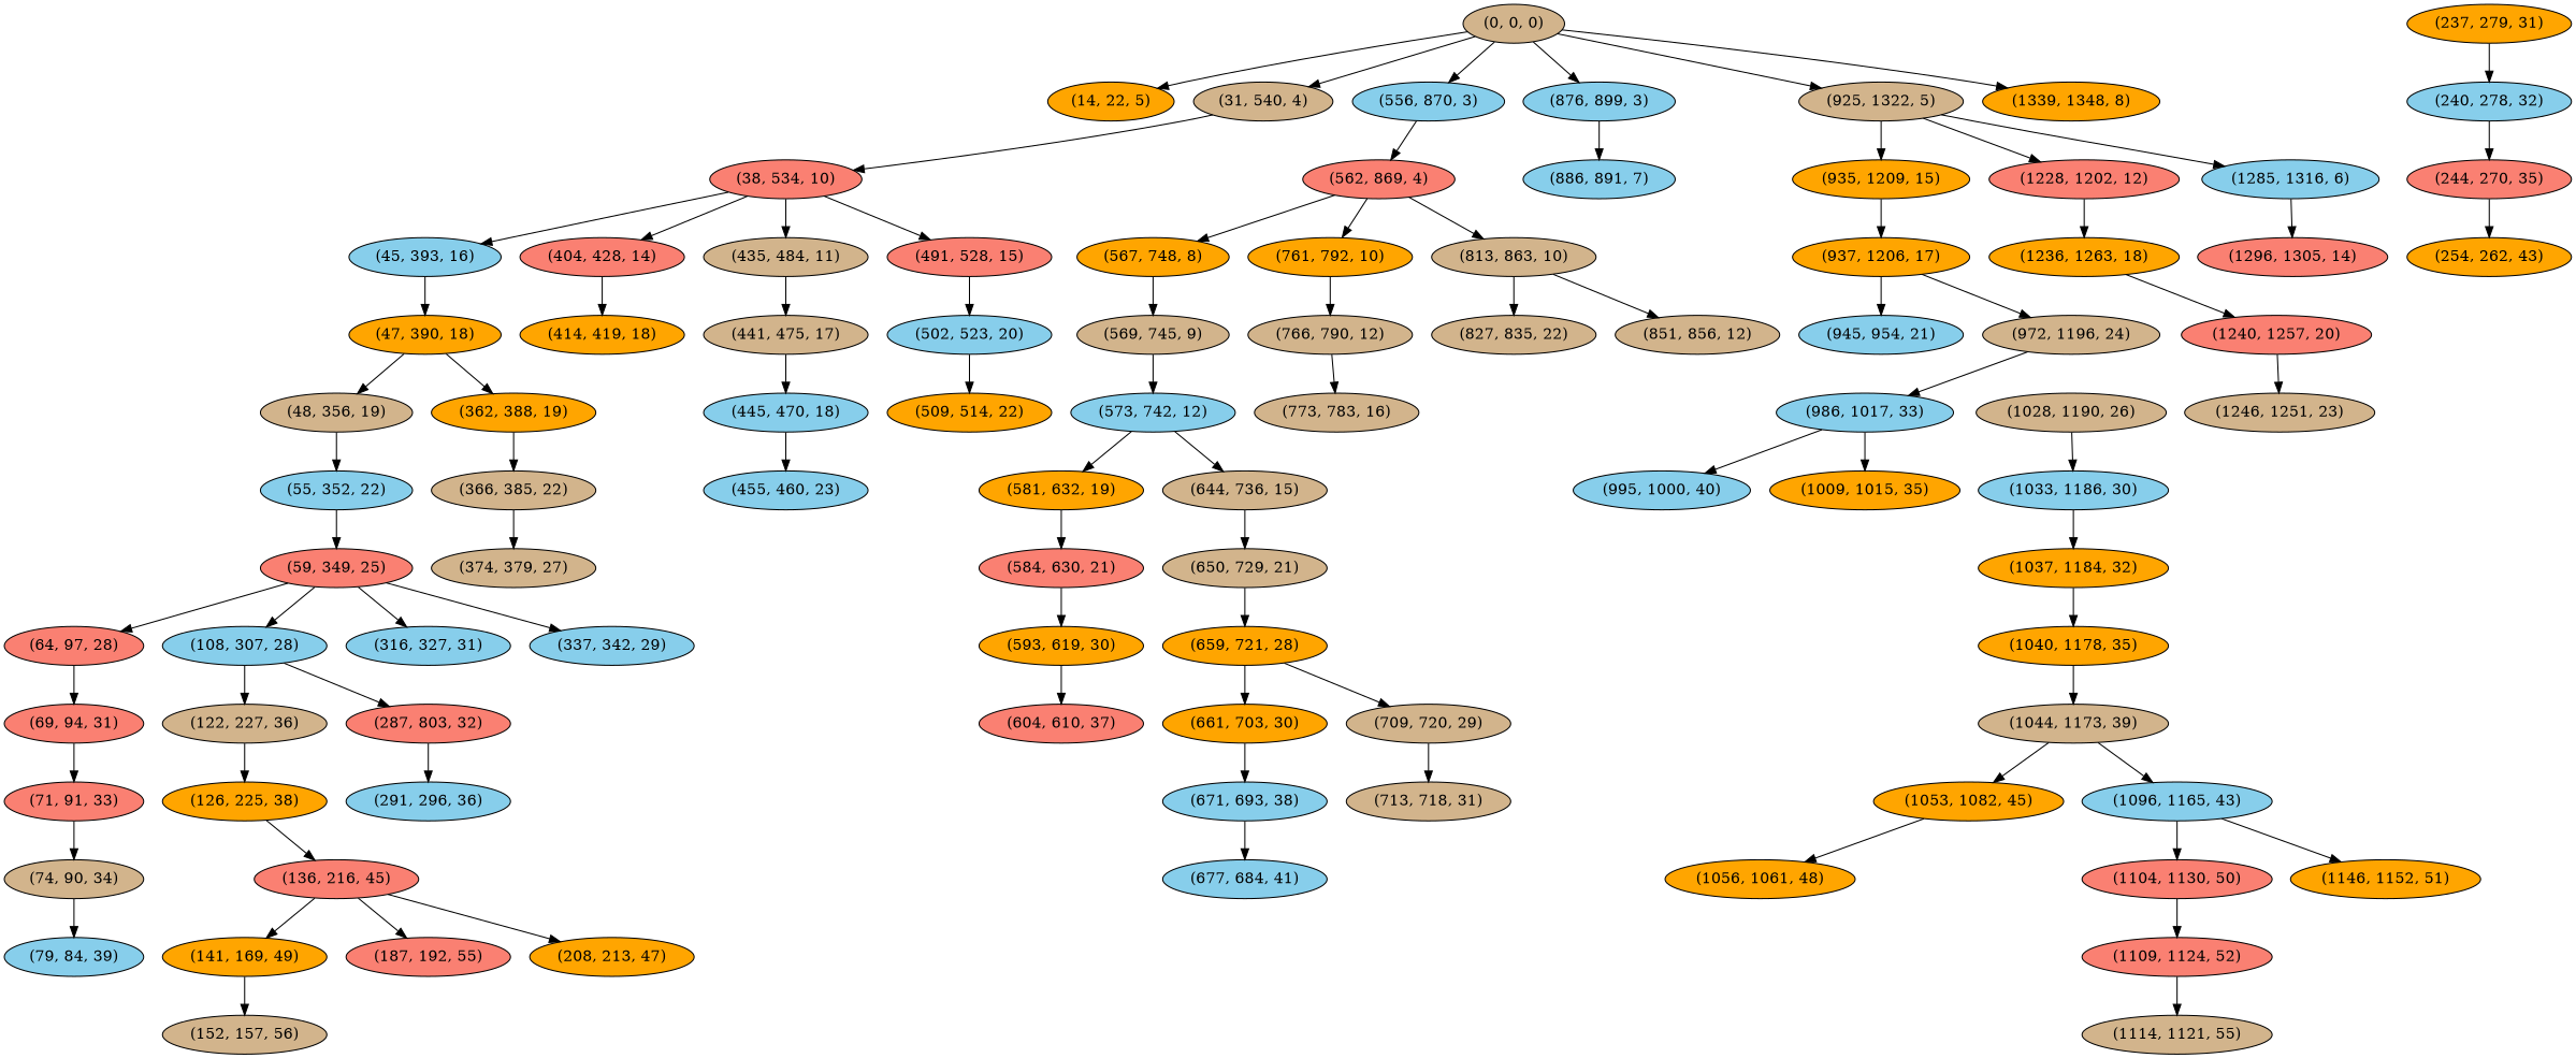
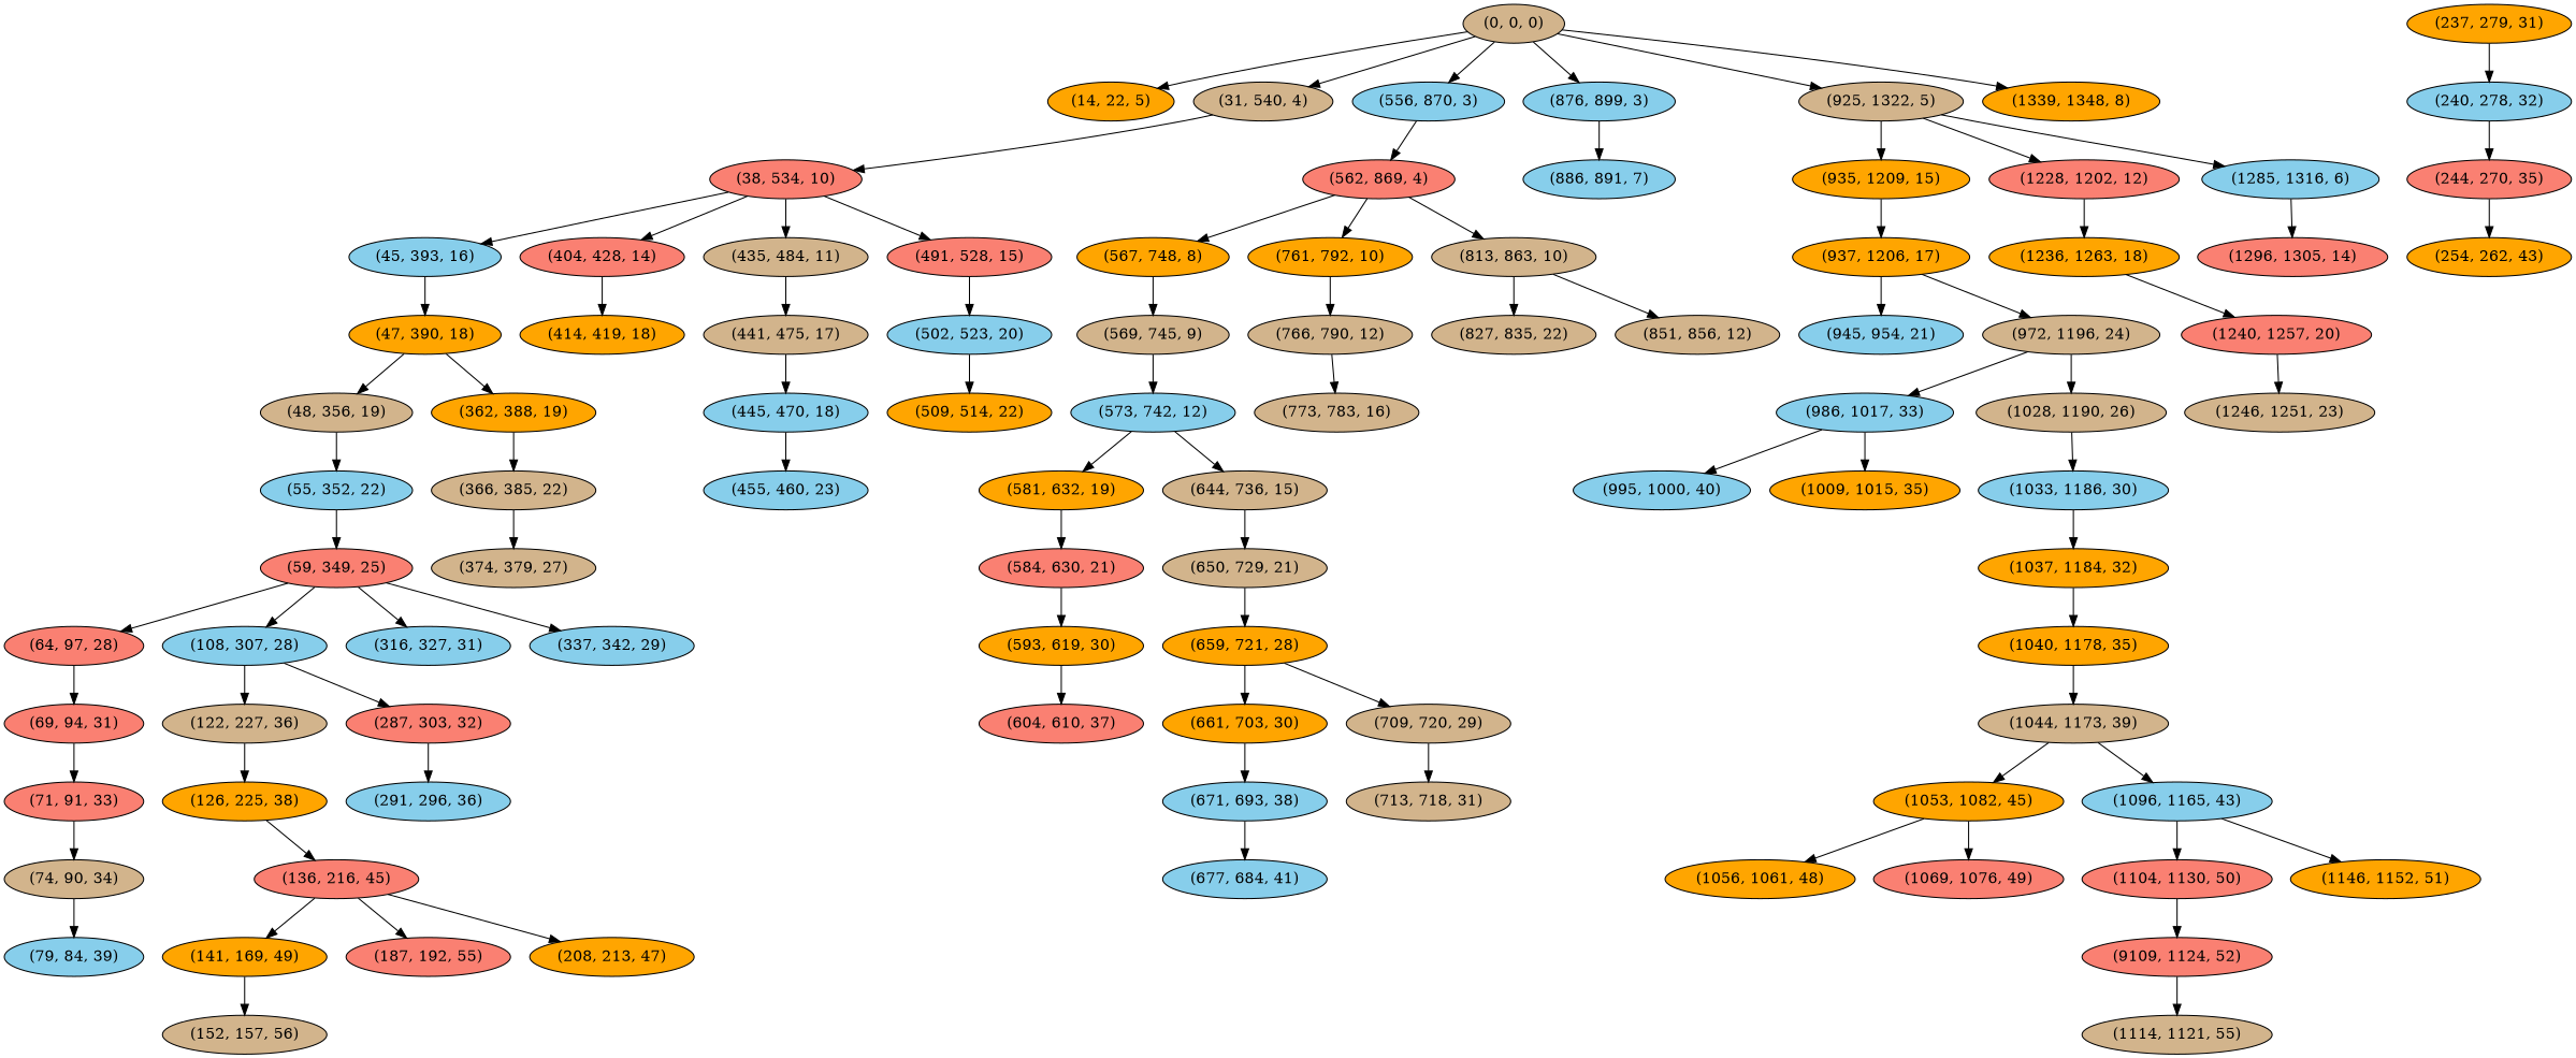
  digraph {
    node [fillcolor=orange style=filled]
    "(14, 22, 5)"
    "(0, 0, 0)" [fillcolor=tan]
    "(31, 540, 4)" [fillcolor=tan]
    "(556, 870, 3)" [fillcolor=skyblue]
    "(876, 899, 3)" [fillcolor=skyblue]
    "(925, 1322, 5)" [fillcolor=tan]
    "(1339, 1348, 8)"
    "(38, 534, 10)" [fillcolor=salmon]
    "(562, 869, 4)" [fillcolor=salmon]
    "(886, 891, 7)" [fillcolor=skyblue]
    "(935, 1209, 15)"
    n12 [fillcolor=salmon label="(1228, 1202, 12)"]
    "(1285, 1316, 6)" [fillcolor=skyblue]
    "(45, 393, 16)" [fillcolor=skyblue]
    "(404, 428, 14)" [fillcolor=salmon]
    "(435, 484, 11)" [fillcolor=tan]
    "(491, 528, 15)" [fillcolor=salmon]
    "(47, 390, 18)"
    "(414, 419, 18)"
    "(441, 475, 17)" [fillcolor=tan]
    "(502, 523, 20)" [fillcolor=skyblue]
    "(48, 356, 19)" [fillcolor=tan]
    "(362, 388, 19)"
    "(55, 352, 22)" [fillcolor=skyblue]
    "(366, 385, 22)" [fillcolor=tan]
    "(59, 349, 25)" [fillcolor=salmon]
    "(64, 97, 28)" [fillcolor=salmon]
    "(108, 307, 28)" [fillcolor=skyblue]
    "(316, 327, 31)" [fillcolor=skyblue]
    "(337, 342, 29)" [fillcolor=skyblue]
    "(69, 94, 31)" [fillcolor=salmon]
    "(122, 227, 36)" [fillcolor=tan]
-   "(287, 303, 32)" [fillcolor=salmon label="(287, 803, 32)"]
+   "(287, 303, 32)" [fillcolor=salmon]
    "(71, 91, 33)" [fillcolor=salmon]
    "(74, 90, 34)" [fillcolor=tan]
    "(79, 84, 39)" [fillcolor=skyblue]
    "(126, 225, 38)"
    "(237, 279, 31)"
    "(240, 278, 32)" [fillcolor=skyblue]
    "(291, 296, 36)" [fillcolor=skyblue]
    "(136, 216, 45)" [fillcolor=salmon]
    "(141, 169, 49)"
    "(187, 192, 55)" [fillcolor=salmon]
    "(208, 213, 47)"
    "(152, 157, 56)" [fillcolor=tan]
    "(244, 270, 35)" [fillcolor=salmon]
    "(254, 262, 43)"
    "(374, 379, 27)" [fillcolor=tan]
    "(445, 470, 18)" [fillcolor=skyblue]
    "(455, 460, 23)" [fillcolor=skyblue]
    "(509, 514, 22)"
    "(567, 748, 8)"
    "(761, 792, 10)"
    "(813, 863, 10)" [fillcolor=tan]
    "(569, 745, 9)" [fillcolor=tan]
    "(766, 790, 12)" [fillcolor=tan]
    "(827, 835, 22)" [fillcolor=tan]
    "(851, 856, 12)" [fillcolor=tan]
    "(573, 742, 12)" [fillcolor=skyblue]
    "(581, 632, 19)"
    "(644, 736, 15)" [fillcolor=tan]
    "(584, 630, 21)" [fillcolor=salmon]
    "(650, 729, 21)" [fillcolor=tan]
    "(593, 619, 30)"
    "(604, 610, 37)" [fillcolor=salmon]
    "(659, 721, 28)"
    "(661, 703, 30)"
    "(709, 720, 29)" [fillcolor=tan]
    "(671, 693, 38)" [fillcolor=skyblue]
    "(713, 718, 31)" [fillcolor=tan]
    "(677, 684, 41)" [fillcolor=skyblue]
    "(773, 783, 16)" [fillcolor=tan]
    "(937, 1206, 17)"
    "(1236, 1263, 18)"
    "(1296, 1305, 14)" [fillcolor=salmon]
    "(945, 954, 21)" [fillcolor=skyblue]
    "(972, 1196, 24)" [fillcolor=tan]
    "(986, 1017, 33)" [fillcolor=skyblue]
    "(1028, 1190, 26)" [fillcolor=tan]
    "(995, 1000, 40)" [fillcolor=skyblue]
    "(1009, 1015, 35)"
    "(1033, 1186, 30)" [fillcolor=skyblue]
    "(1037, 1184, 32)"
    "(1040, 1178, 35)"
    "(1044, 1173, 39)" [fillcolor=tan]
    "(1053, 1082, 45)"
    "(1096, 1165, 43)" [fillcolor=skyblue]
    "(1056, 1061, 48)"
+   "(1069, 1076, 49)" [fillcolor=salmon]
    "(1104, 1130, 50)" [fillcolor=salmon]
    "(1146, 1152, 51)"
-   "(1109, 1124, 52)" [fillcolor=salmon]
+   "(1109, 1124, 52)" [fillcolor=salmon label="(9109, 1124, 52)"]
    "(1114, 1121, 55)" [fillcolor=tan]
    "(1240, 1257, 20)" [fillcolor=salmon]
    "(1246, 1251, 23)" [fillcolor=tan]
    "(0, 0, 0)" -> "(14, 22, 5)"
    "(0, 0, 0)" -> "(31, 540, 4)"
    "(0, 0, 0)" -> "(556, 870, 3)"
    "(0, 0, 0)" -> "(876, 899, 3)"
    "(0, 0, 0)" -> "(925, 1322, 5)"
    "(0, 0, 0)" -> "(1339, 1348, 8)"
    "(31, 540, 4)" -> "(38, 534, 10)"
    "(556, 870, 3)" -> "(562, 869, 4)"
    "(876, 899, 3)" -> "(886, 891, 7)"
    "(925, 1322, 5)" -> "(935, 1209, 15)"
    "(925, 1322, 5)" -> n12
    "(925, 1322, 5)" -> "(1285, 1316, 6)"
    "(38, 534, 10)" -> "(45, 393, 16)"
    "(38, 534, 10)" -> "(404, 428, 14)"
    "(38, 534, 10)" -> "(435, 484, 11)"
    "(38, 534, 10)" -> "(491, 528, 15)"
    "(562, 869, 4)" -> "(567, 748, 8)"
    "(562, 869, 4)" -> "(761, 792, 10)"
    "(562, 869, 4)" -> "(813, 863, 10)"
    "(935, 1209, 15)" -> "(937, 1206, 17)"
    n12 -> "(1236, 1263, 18)"
    "(1285, 1316, 6)" -> "(1296, 1305, 14)"
    "(45, 393, 16)" -> "(47, 390, 18)"
    "(404, 428, 14)" -> "(414, 419, 18)"
    "(435, 484, 11)" -> "(441, 475, 17)"
    "(491, 528, 15)" -> "(502, 523, 20)"
    "(47, 390, 18)" -> "(48, 356, 19)"
    "(47, 390, 18)" -> "(362, 388, 19)"
    "(441, 475, 17)" -> "(445, 470, 18)"
    "(502, 523, 20)" -> "(509, 514, 22)"
    "(48, 356, 19)" -> "(55, 352, 22)"
    "(362, 388, 19)" -> "(366, 385, 22)"
    "(55, 352, 22)" -> "(59, 349, 25)"
    "(366, 385, 22)" -> "(374, 379, 27)"
    "(59, 349, 25)" -> "(64, 97, 28)"
    "(59, 349, 25)" -> "(108, 307, 28)"
    "(59, 349, 25)" -> "(316, 327, 31)"
    "(59, 349, 25)" -> "(337, 342, 29)"
    "(64, 97, 28)" -> "(69, 94, 31)"
    "(108, 307, 28)" -> "(122, 227, 36)"
    "(108, 307, 28)" -> "(287, 303, 32)"
    "(69, 94, 31)" -> "(71, 91, 33)"
    "(122, 227, 36)" -> "(126, 225, 38)"
    "(287, 303, 32)" -> "(291, 296, 36)"
    "(71, 91, 33)" -> "(74, 90, 34)"
    "(74, 90, 34)" -> "(79, 84, 39)"
    "(126, 225, 38)" -> "(136, 216, 45)"
    "(237, 279, 31)" -> "(240, 278, 32)"
    "(240, 278, 32)" -> "(244, 270, 35)"
    "(136, 216, 45)" -> "(141, 169, 49)"
    "(136, 216, 45)" -> "(187, 192, 55)"
    "(136, 216, 45)" -> "(208, 213, 47)"
    "(141, 169, 49)" -> "(152, 157, 56)"
    "(244, 270, 35)" -> "(254, 262, 43)"
    "(445, 470, 18)" -> "(455, 460, 23)"
    "(567, 748, 8)" -> "(569, 745, 9)"
    "(761, 792, 10)" -> "(766, 790, 12)"
    "(813, 863, 10)" -> "(827, 835, 22)"
    "(813, 863, 10)" -> "(851, 856, 12)"
    "(569, 745, 9)" -> "(573, 742, 12)"
    "(766, 790, 12)" -> "(773, 783, 16)"
    "(573, 742, 12)" -> "(581, 632, 19)"
    "(573, 742, 12)" -> "(644, 736, 15)"
    "(581, 632, 19)" -> "(584, 630, 21)"
    "(644, 736, 15)" -> "(650, 729, 21)"
    "(584, 630, 21)" -> "(593, 619, 30)"
    "(650, 729, 21)" -> "(659, 721, 28)"
    "(593, 619, 30)" -> "(604, 610, 37)"
    "(659, 721, 28)" -> "(661, 703, 30)"
    "(659, 721, 28)" -> "(709, 720, 29)"
    "(661, 703, 30)" -> "(671, 693, 38)"
    "(709, 720, 29)" -> "(713, 718, 31)"
    "(671, 693, 38)" -> "(677, 684, 41)"
    "(937, 1206, 17)" -> "(945, 954, 21)"
    "(937, 1206, 17)" -> "(972, 1196, 24)"
    "(1236, 1263, 18)" -> "(1240, 1257, 20)"
    "(972, 1196, 24)" -> "(986, 1017, 33)"
+   "(972, 1196, 24)" -> "(1028, 1190, 26)"
    "(986, 1017, 33)" -> "(995, 1000, 40)"
    "(986, 1017, 33)" -> "(1009, 1015, 35)"
    "(1028, 1190, 26)" -> "(1033, 1186, 30)"
    "(1033, 1186, 30)" -> "(1037, 1184, 32)"
    "(1037, 1184, 32)" -> "(1040, 1178, 35)"
    "(1040, 1178, 35)" -> "(1044, 1173, 39)"
    "(1044, 1173, 39)" -> "(1053, 1082, 45)"
    "(1044, 1173, 39)" -> "(1096, 1165, 43)"
    "(1053, 1082, 45)" -> "(1056, 1061, 48)"
+   "(1053, 1082, 45)" -> "(1069, 1076, 49)"
    "(1096, 1165, 43)" -> "(1104, 1130, 50)"
    "(1096, 1165, 43)" -> "(1146, 1152, 51)"
    "(1104, 1130, 50)" -> "(1109, 1124, 52)"
    "(1109, 1124, 52)" -> "(1114, 1121, 55)"
    "(1240, 1257, 20)" -> "(1246, 1251, 23)"
  }
